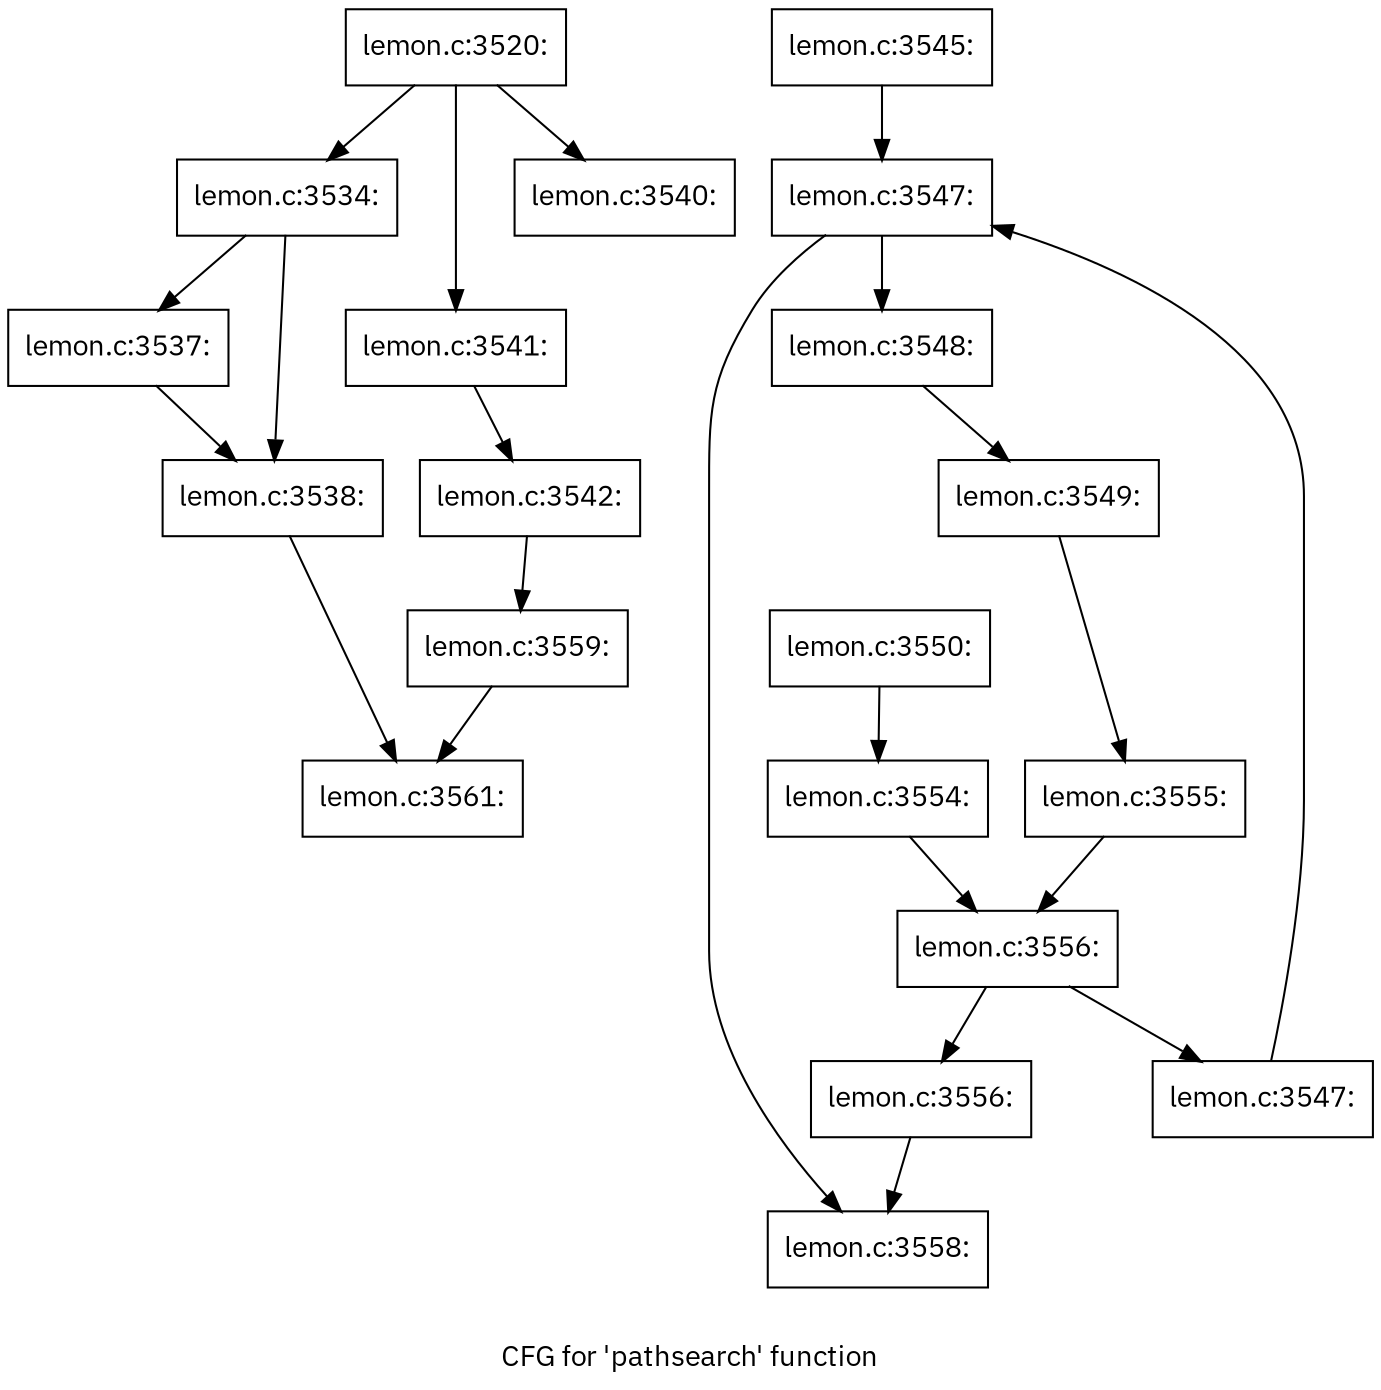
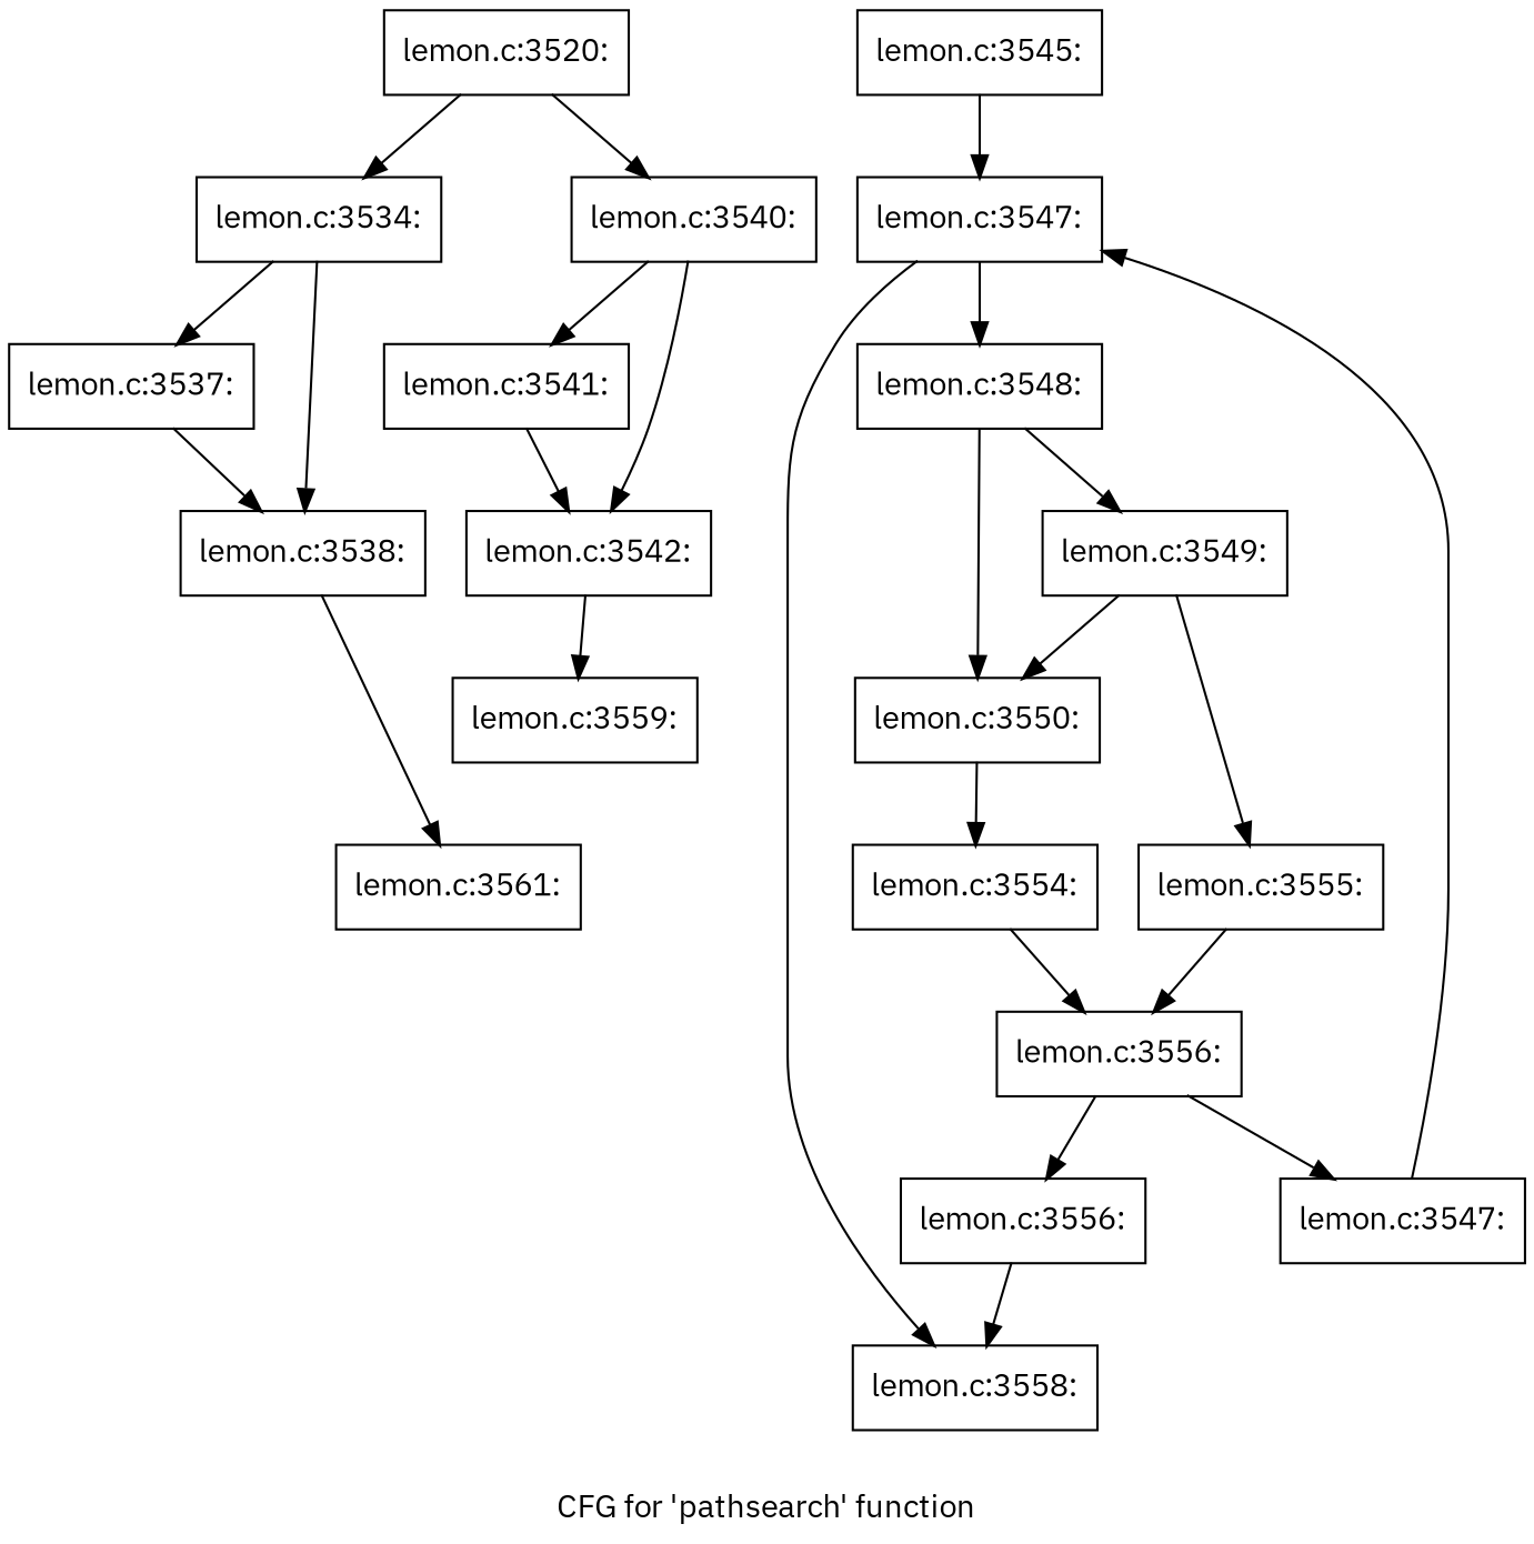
  digraph {
    fontname="IBM Plex Sans"
    label="CFG for 'pathsearch' function"
    node [fontname="IBM Plex Sans" shape=record]
    edge [fontname="IBM Plex Sans"]
    n1 [label="{lemon.c:3520:}"]
    n2 [label="{lemon.c:3534:}"]
    n3 [label="{lemon.c:3540:}"]
    n4 [label="{lemon.c:3537:}"]
    n5 [label="{lemon.c:3538:}"]
    n6 [label="{lemon.c:3541:}"]
    n7 [label="{lemon.c:3542:}"]
    n8 [label="{lemon.c:3561:}"]
    n9 [label="{lemon.c:3559:}"]
    n10 [label="{lemon.c:3545:}"]
    n11 [label="{lemon.c:3547:}"]
    n12 [label="{lemon.c:3548:}"]
    n13 [label="{lemon.c:3558:}"]
    n14 [label="{lemon.c:3549:}"]
    n15 [label="{lemon.c:3550:}"]
    n16 [label="{lemon.c:3555:}"]
    n17 [label="{lemon.c:3554:}"]
    n18 [label="{lemon.c:3556:}"]
    n19 [label="{lemon.c:3556:}"]
    n20 [label="{lemon.c:3547:}"]
    n1 -> n2
    n1 -> n3
    n2 -> n4
    n2 -> n5
-   n1 -> n6
+   n3 -> n6
+   n3 -> n7
    n4 -> n5
    n5 -> n8
    n6 -> n7
    n7 -> n9
-   n9 -> n8
    n10 -> n11
    n11 -> n12
    n11 -> n13
    n12 -> n14
+   n12 -> n15
+   n14 -> n15
    n14 -> n16
    n15 -> n17
    n16 -> n18
    n17 -> n18
    n18 -> n19
    n18 -> n20
    n19 -> n13
    n20 -> n11
  }
